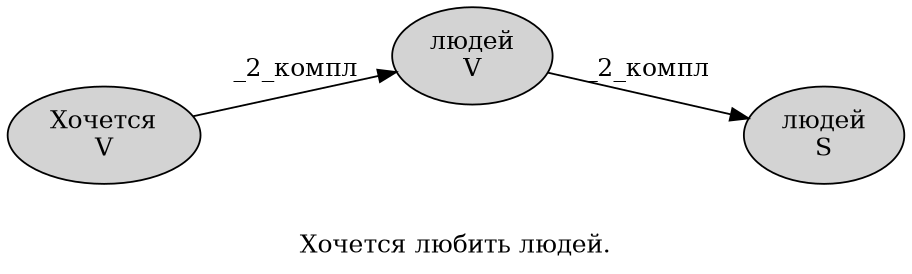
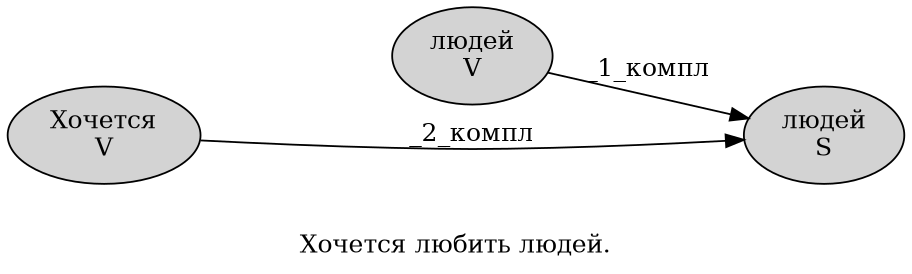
  digraph {
    label="Хочется любить людей."
    rankdir=LR
    node [fillcolor=lightgray penwidth=1 shape=ellipse style=filled]
    n1 [label="Хочется\nV"]
    n2 [label="людей\nV"]
    n3 [label="людей\nS"]
-   n1 -> n2 [label="_2_компл"]
-   n2 -> n3 [label="_2_компл"]
+   n1 -> n3 [label="_2_компл"]
+   n2 -> n3 [label="_1_компл"]
  }
